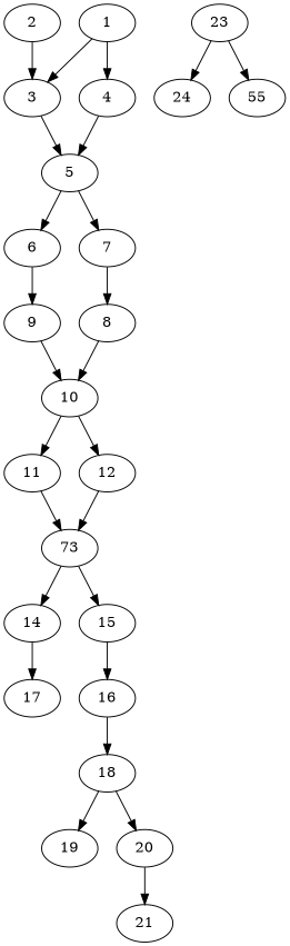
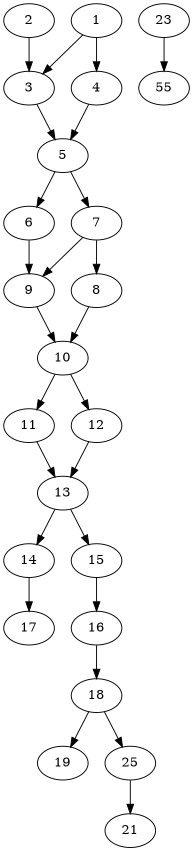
  digraph {
    node [alpha=0.03]
    1 [alpha=0.18 expect_size=41861120]
    3 [alpha=0.02 expect_size=7041024]
    4 [alpha=0.05 expect_size=9653248]
    5 [alpha=0.11 expect_size=47094784]
    6 [alpha=0.05 expect_size=48622592]
    7 [alpha=0.04 expect_size=10662912]
    2 [alpha=0.17 expect_size=10130432]
    9 [alpha=0.16 expect_size=19568640]
    8 [alpha=0.11 expect_size=33963008]
    10 [expect_size=45966336]
    11 [alpha=0.19 expect_size=45166592]
    12 [alpha=0.16 expect_size=41063424]
-   13 [expect_size=33041408 label=73]
+   13 [expect_size=33041408]
    14 [alpha=0.10 expect_size=37278720]
    15 [alpha=0.01 expect_size=49961984]
    17 [alpha=0.08 expect_size=40116224]
    16 [alpha=0.06 expect_size=29434880]
    18 [expect_size=48457728]
    19 [alpha=0.13 expect_size=27078656]
-   20 [alpha=0.18 expect_size=18119680]
+   20 [alpha=0.18 expect_size=18119680 label=25]
    21 [alpha=0.17 expect_size=25726976]
    23 [alpha=0.02 expect_size=13819904]
-   24 [alpha=0.06 expect_size=21046272]
    n24 [alpha=0.08 expect_size=44579840 label=55]
    1 -> 3
    1 -> 4
    3 -> 5
    4 -> 5
    5 -> 6
    5 -> 7
    6 -> 9
+   7 -> 9
    7 -> 8
    2 -> 3
    9 -> 10
    8 -> 10
    10 -> 11
    10 -> 12
    11 -> 13
    12 -> 13
    13 -> 14
    13 -> 15
    14 -> 17
    15 -> 16
    16 -> 18
    18 -> 19
    18 -> 20
    20 -> 21
-   23 -> 24
    23 -> n24
  }
